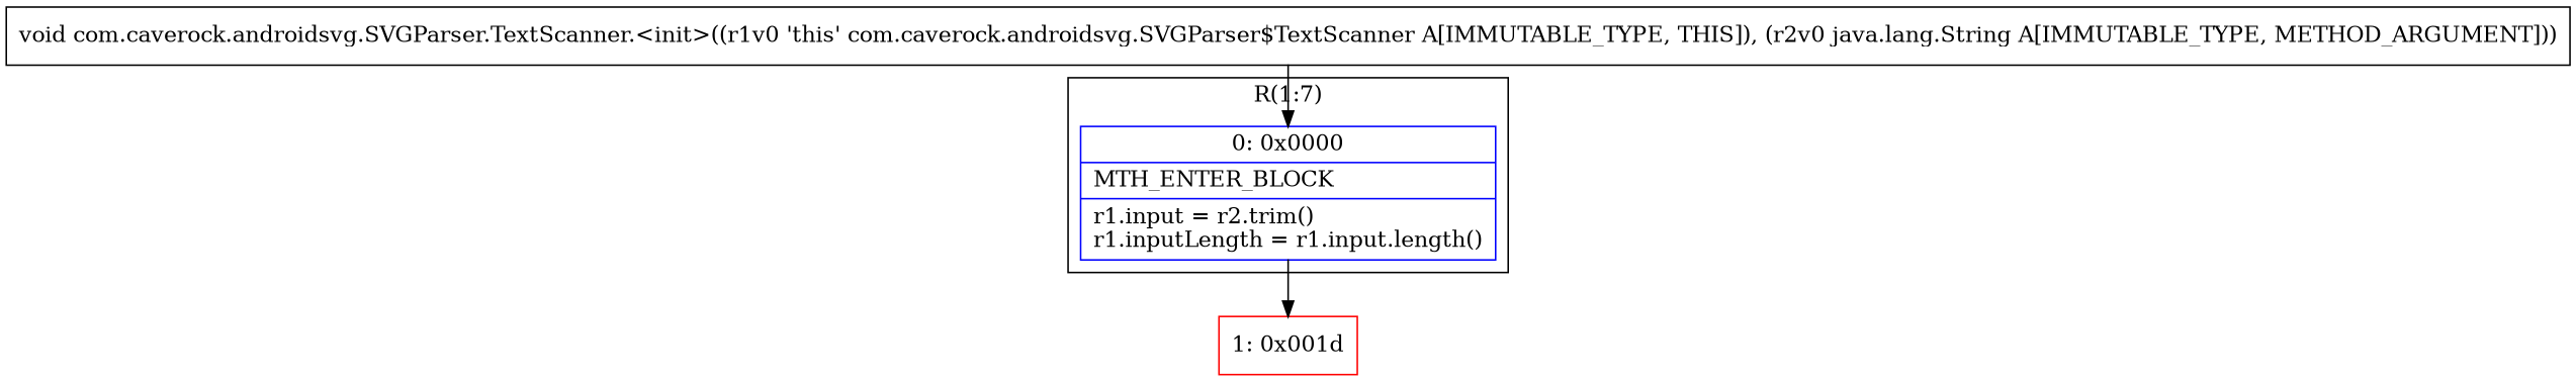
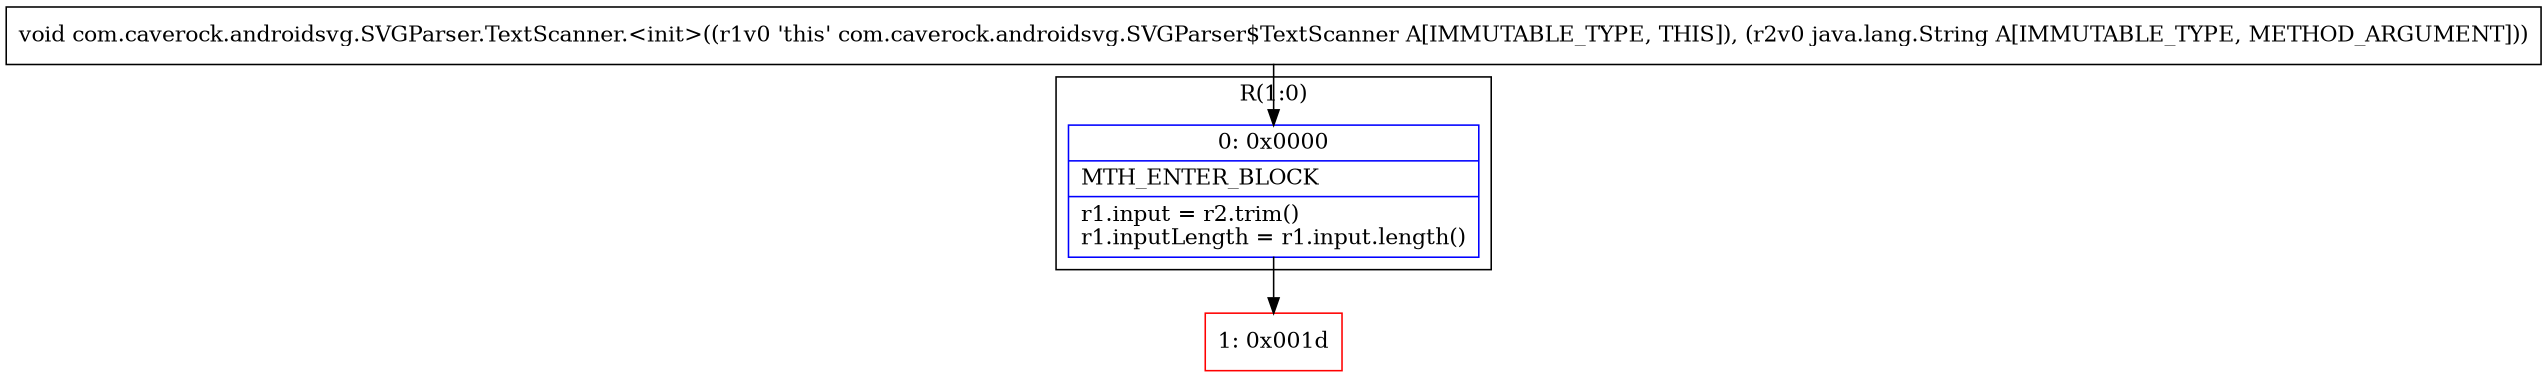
  digraph {
    node [shape=record]
    n1 [color=blue label="{0\:\ 0x0000|MTH_ENTER_BLOCK\l|r1.input = r2.trim()\lr1.inputLength = r1.input.length()\l}"]
    n2 [color=red label="{1\:\ 0x001d}"]
    n3 [label="{void com.caverock.androidsvg.SVGParser.TextScanner.\<init\>((r1v0 'this' com.caverock.androidsvg.SVGParser$TextScanner A[IMMUTABLE_TYPE, THIS]), (r2v0 java.lang.String A[IMMUTABLE_TYPE, METHOD_ARGUMENT])) }"]
    subgraph cluster_1 {
-     label="R(1:7)"
+     label="R(1:0)"
      n1
    }
    n1 -> n2
    n3 -> n1
  }
